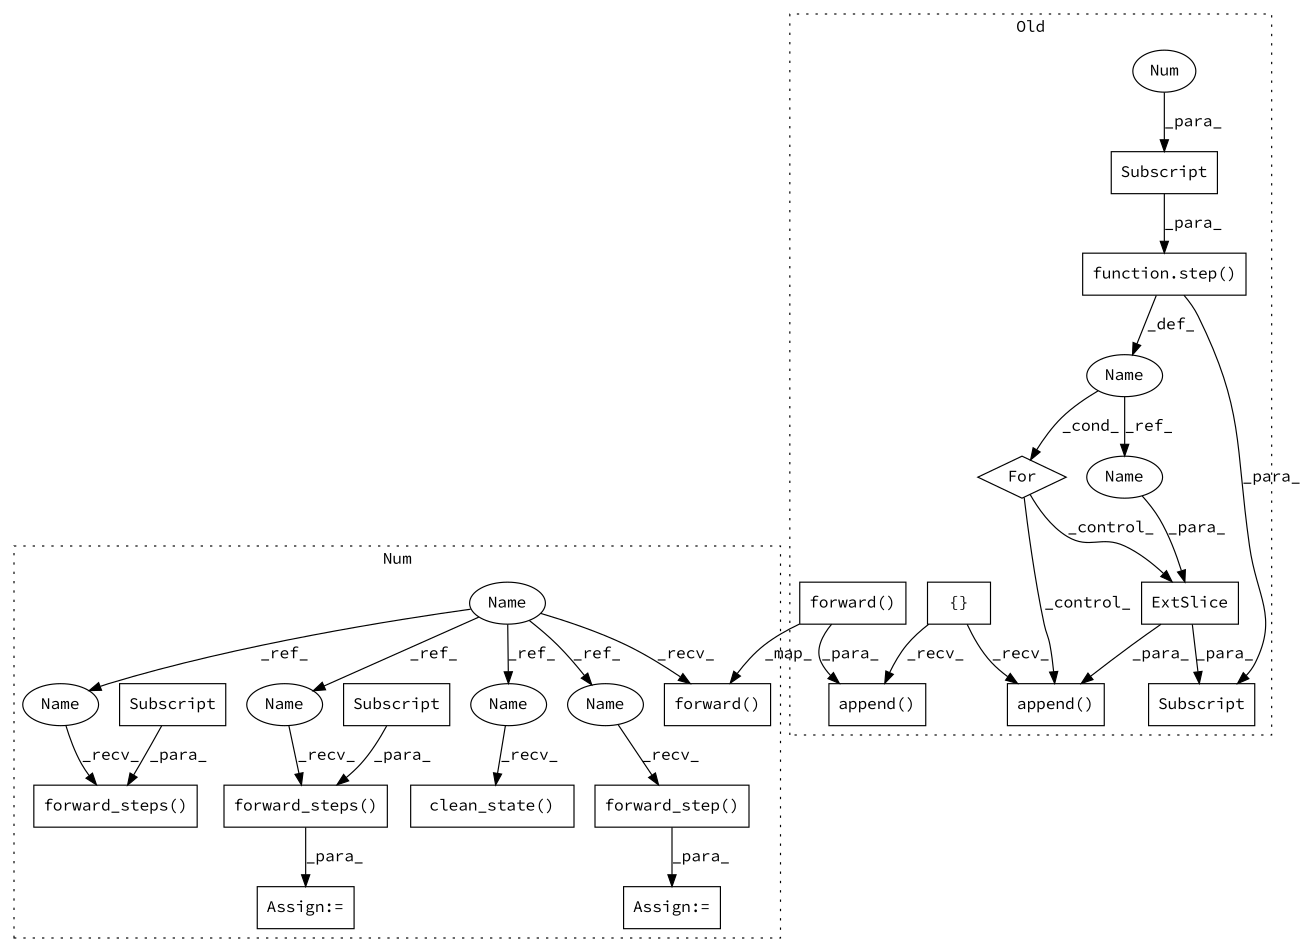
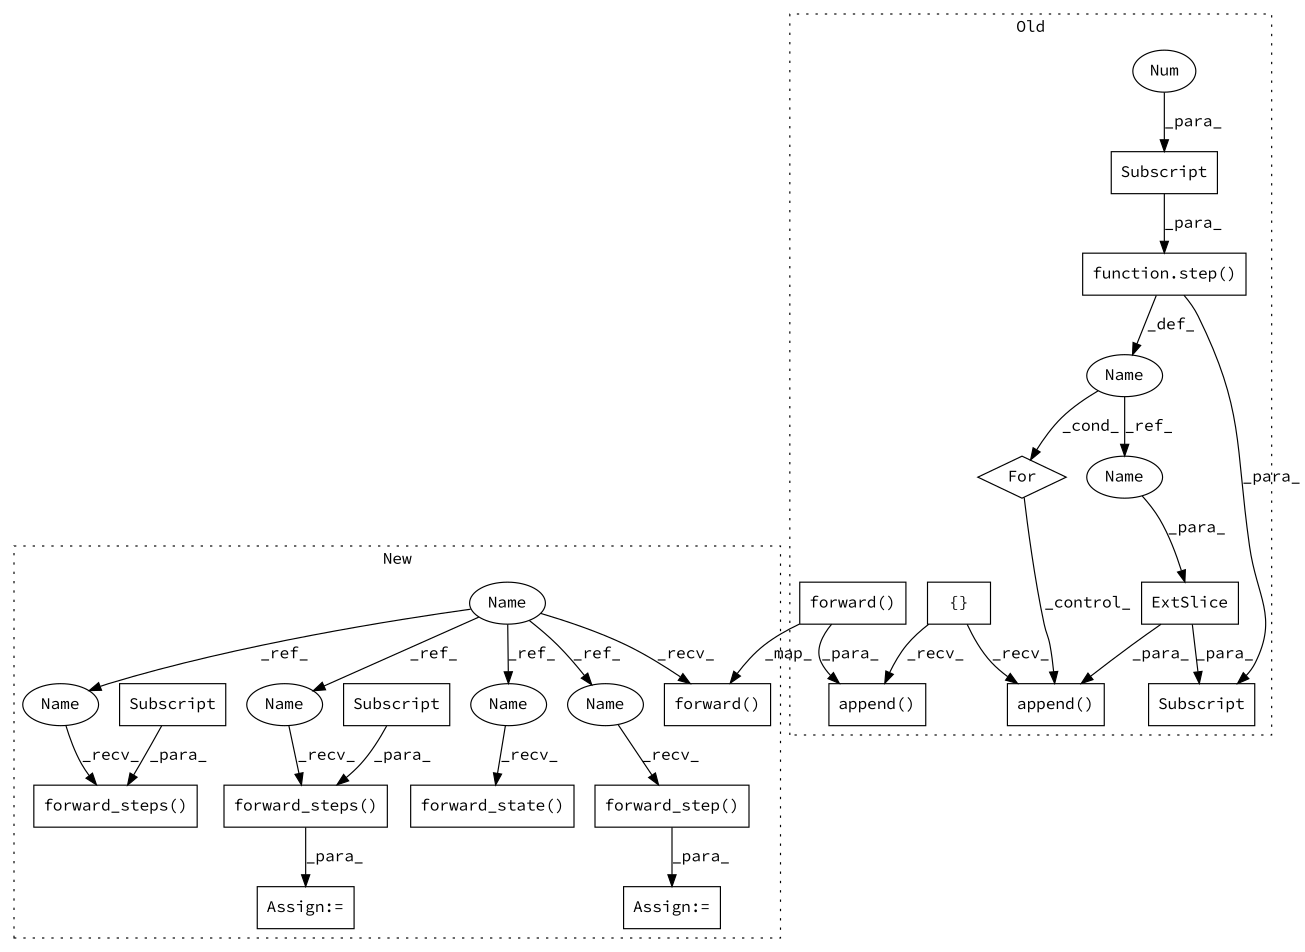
  digraph {
    fontname="Source Code Pro"
    node [a=75 fontname="Source Code Pro" l=7 s=19850 shape=box]
    edge [fontname="Source Code Pro"]
    n1 [a=59 l="2,1" label="{}" s="19004,19004"]
    n2 [l="9,1" label="append()" s="19198,19245"]
    n3 [l="6,1" label="function.step()" s="19160,19187"]
    n4 [a=87 l=1 label=Name s=19155 shape=ellipse]
    n5 [a=85 l=12 label=ExtSlice s=19223]
    n6 [a=63 l="21,0" label=Subscript s="19223,0"]
    n7 [a=107 l="4,10" label=For s="19151,19188" shape=diamond]
    n8 [a=63 l="21,0" label=Subscript s="19166,0"]
    n9 [a=76 l=1 label=Num s=19185 shape=ellipse]
    n10 [l="9,1" label="append()" s="19251,19282"]
    n11 [l="16,1" label="forward()" s="19260,19281"]
    n12 [a=87 l=1 label=Name s=19242 shape=ellipse]
    n13 [l="21,1" label="forward_step()" s="20454,20480"]
    n14 [a=68 l=3 label="Assign:=" s=20451]
    n15 [a=87 label=Name s=18653 shape=ellipse]
    n16 [l="16,1" label="forward()" s="19320,19348"]
    n17 [l="22,15" label="forward_steps()" s="19724,19769"]
    n18 [a=63 l="23,0" label=Subscript s="19746,0"]
    n19 [l="22,16" label="forward_steps()" s="19591,19636"]
    n20 [a=63 l="23,0" label=Subscript s="19613,0"]
-   n21 [l=21 label="clean_state()"]
+   n21 [l=21 label="forward_state()"]
    n22 [a=68 l=3 label="Assign:=" s=19588]
    n23 [a=87 label=Name s=19724 shape=ellipse]
    n24 [a=87 label=Name shape=ellipse]
    n25 [a=87 label=Name s=19591 shape=ellipse]
    n26 [a=87 label=Name s=20454 shape=ellipse]
    subgraph cluster_1 {
      label=Old
      style=dotted
      n1
      n2
      n3
      n4
      n5
      n6
      n7
      n8
      n9
      n10
      n11
      n12
    }
    subgraph cluster_2 {
-     label=Num
+     label=New
      style=dotted
      n13
      n14
      n15
      n16
      n17
      n18
      n19
      n20
      n21
      n22
      n23
      n24
      n25
      n26
    }
    n1 -> n2 [label=_recv_]
    n1 -> n10 [label=_recv_]
    n3 -> n4 [label=_def_]
    n3 -> n6 [label=_para_]
    n4 -> n7 [label=_cond_]
    n4 -> n12 [label=_ref_]
    n5 -> n2 [label=_para_]
    n5 -> n6 [label=_para_]
    n7 -> n2 [label=_control_]
-   n7 -> n5 [label=_control_]
    n8 -> n3 [label=_para_]
    n9 -> n8 [label=_para_]
    n11 -> n10 [label=_para_]
    n11 -> n16 [label=_map_]
    n12 -> n5 [label=_para_]
    n13 -> n14 [label=_para_]
    n15 -> n16 [label=_recv_]
    n15 -> n23 [label=_ref_]
    n15 -> n24 [label=_ref_]
    n15 -> n25 [label=_ref_]
    n15 -> n26 [label=_ref_]
    n18 -> n17 [label=_para_]
    n19 -> n22 [label=_para_]
    n20 -> n19 [label=_para_]
    n23 -> n17 [label=_recv_]
    n24 -> n21 [label=_recv_]
    n25 -> n19 [label=_recv_]
    n26 -> n13 [label=_recv_]
  }
